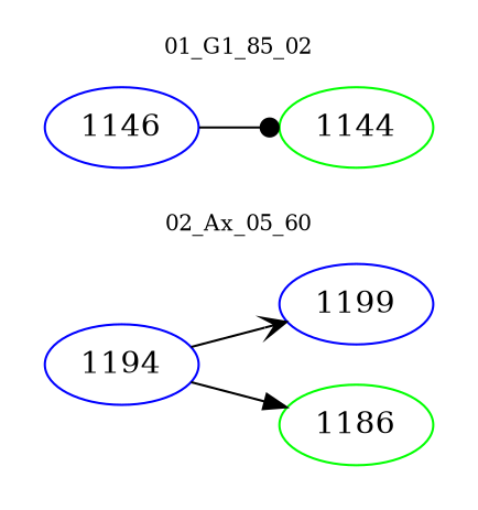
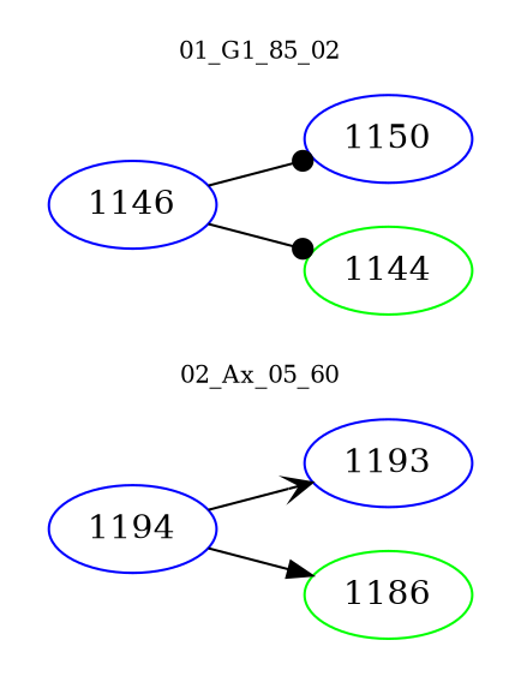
  digraph {
    rankdir=LR
    node [color=blue]
    edge [arrowhead=dot color=black]
    n1 [label=1194]
    n2 [color=green label=1186]
-   n3 [label=1199]
+   n3 [label=1193]
    n4 [label=1146]
    n5 [color=green label=1144]
+   n6 [label=1150]
    subgraph cluster_1 {
      color=white
      fontsize=10
      label="02_Ax_05_60"
      n1
      n2
      n3
    }
    subgraph cluster_2 {
      color=white
      fontsize=10
      label="01_G1_85_02"
      n4
      n5
+     n6
    }
    n1 -> n2 [arrowhead=normal]
    n1 -> n3 [arrowhead=vee]
    n4 -> n5
+   n4 -> n6
  }
